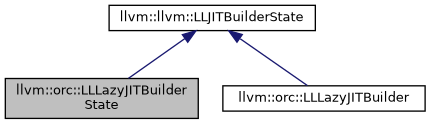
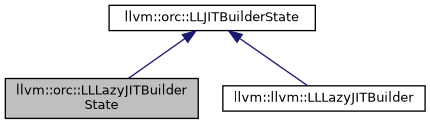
  digraph {
    node [color=black fontname=Helvetica fontsize=10 shape=box]
    edge [color=midnightblue dir=back fontname=Helvetica fontsize=10 labelfontname=Helvetica labelfontsize=10 style=solid]
    n1 [fillcolor=grey75 fontcolor=black height=0.2 label="llvm::orc::LLLazyJITBuilder\lState" style=filled width=0.4]
-   n2 [height=0.2 label="llvm::orc::LLLazyJITBuilder" width=0.4]
-   n3 [height=0.2 label="llvm::llvm::LLJITBuilderState" width=0.4]
+   n2 [height=0.2 label="llvm::llvm::LLLazyJITBuilder" width=0.4]
+   n3 [height=0.2 label="llvm::orc::LLJITBuilderState" width=0.4]
    n3 -> n1
    n3 -> n2
  }
